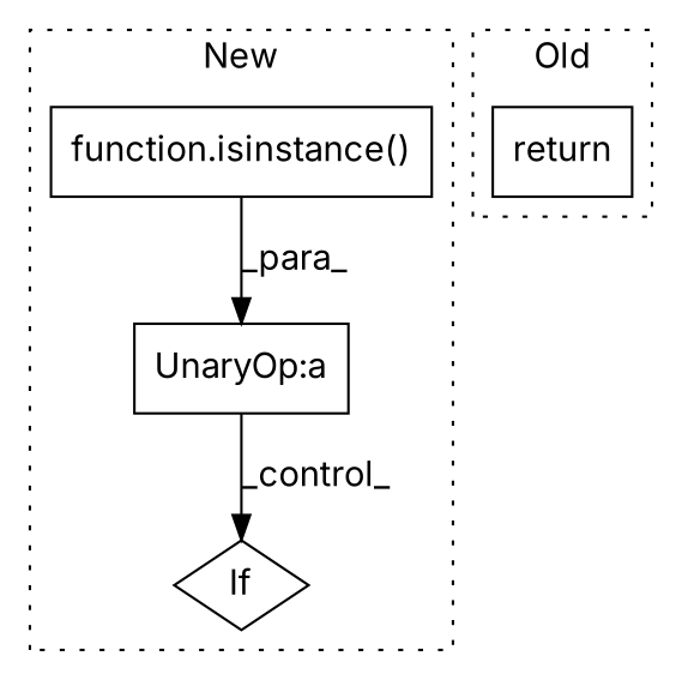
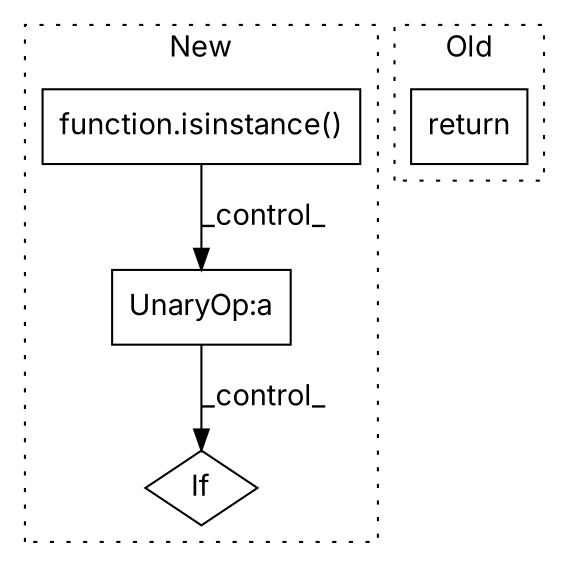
  digraph {
    fontname=Inter
    node [fontname=Inter shape=box]
    edge [fontname=Inter]
    n1 [a=75 l="11,1" label="function.isinstance()" s="7338,7365"]
    n2 [a=96 l="3,14" label=If s="7331,7366" shape=diamond]
    n3 [a=61 l=32 label="UnaryOp:a" s=7334]
    n4 [a=93 l=7 label=return s=6827]
    subgraph cluster_1 {
      label=New
      style=dotted
      n1
      n2
      n3
    }
    subgraph cluster_2 {
      label=Old
      style=dotted
      n4
    }
-   n1 -> n3 [label=_para_]
+   n1 -> n3 [label=_control_]
    n3 -> n2 [label=_control_]
  }
